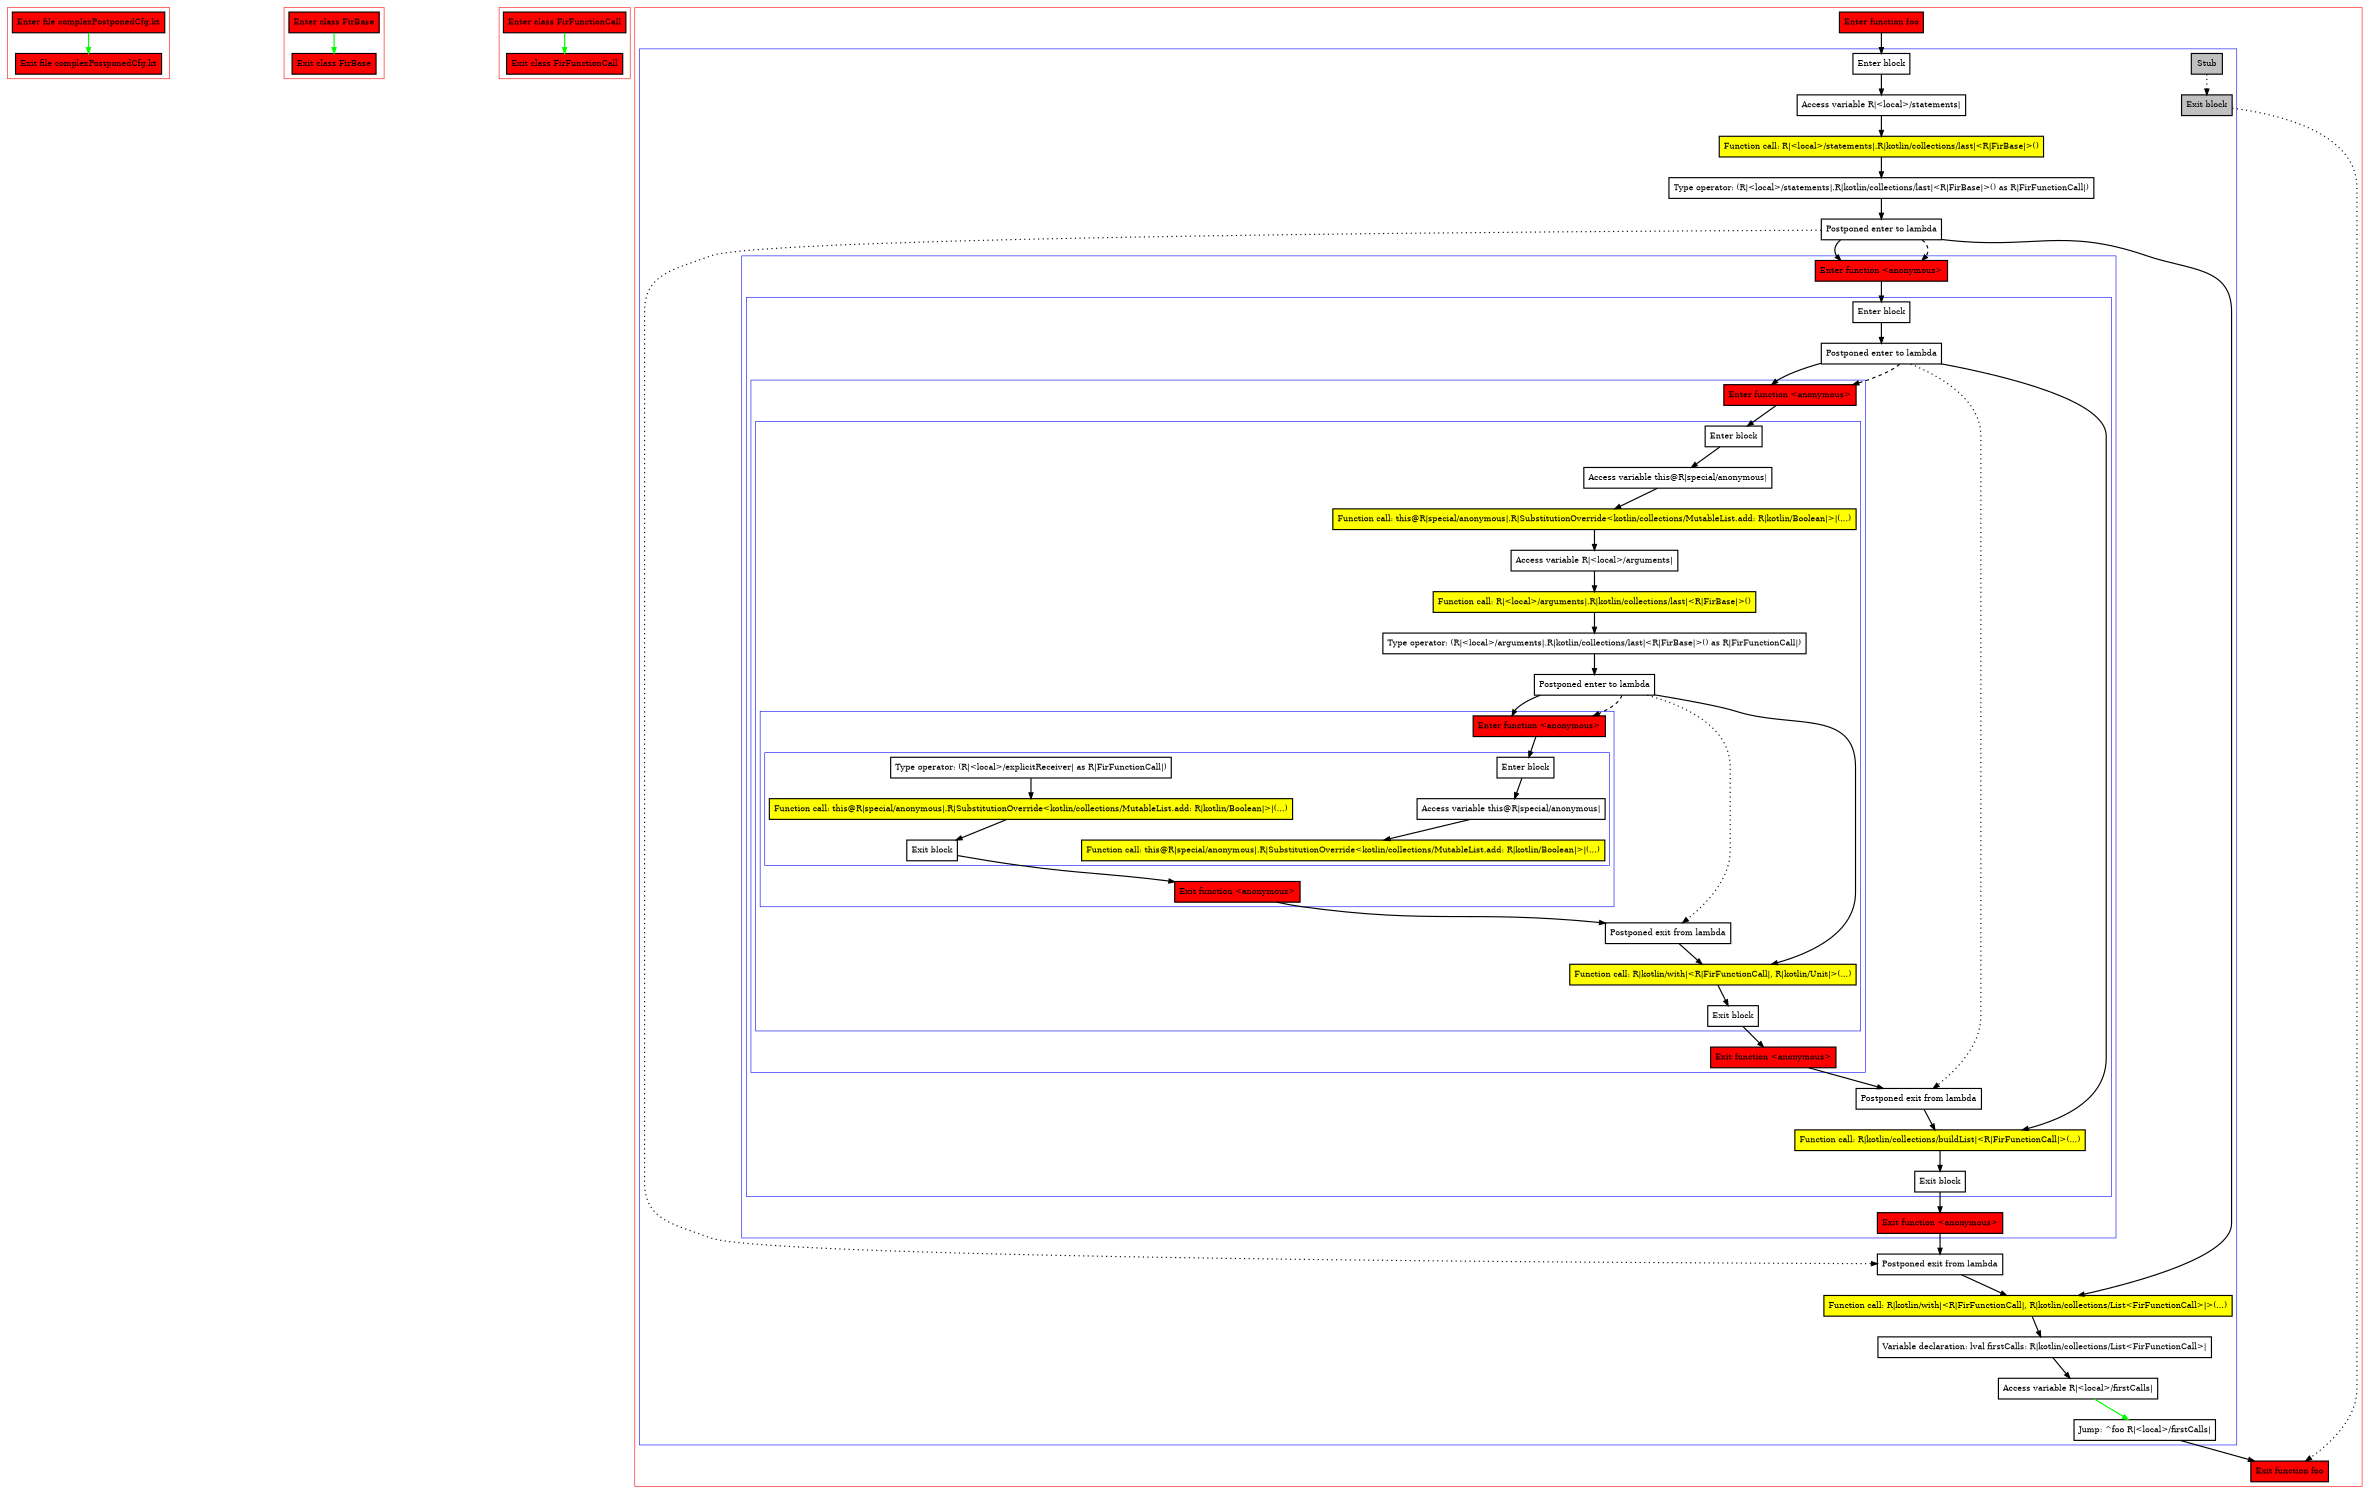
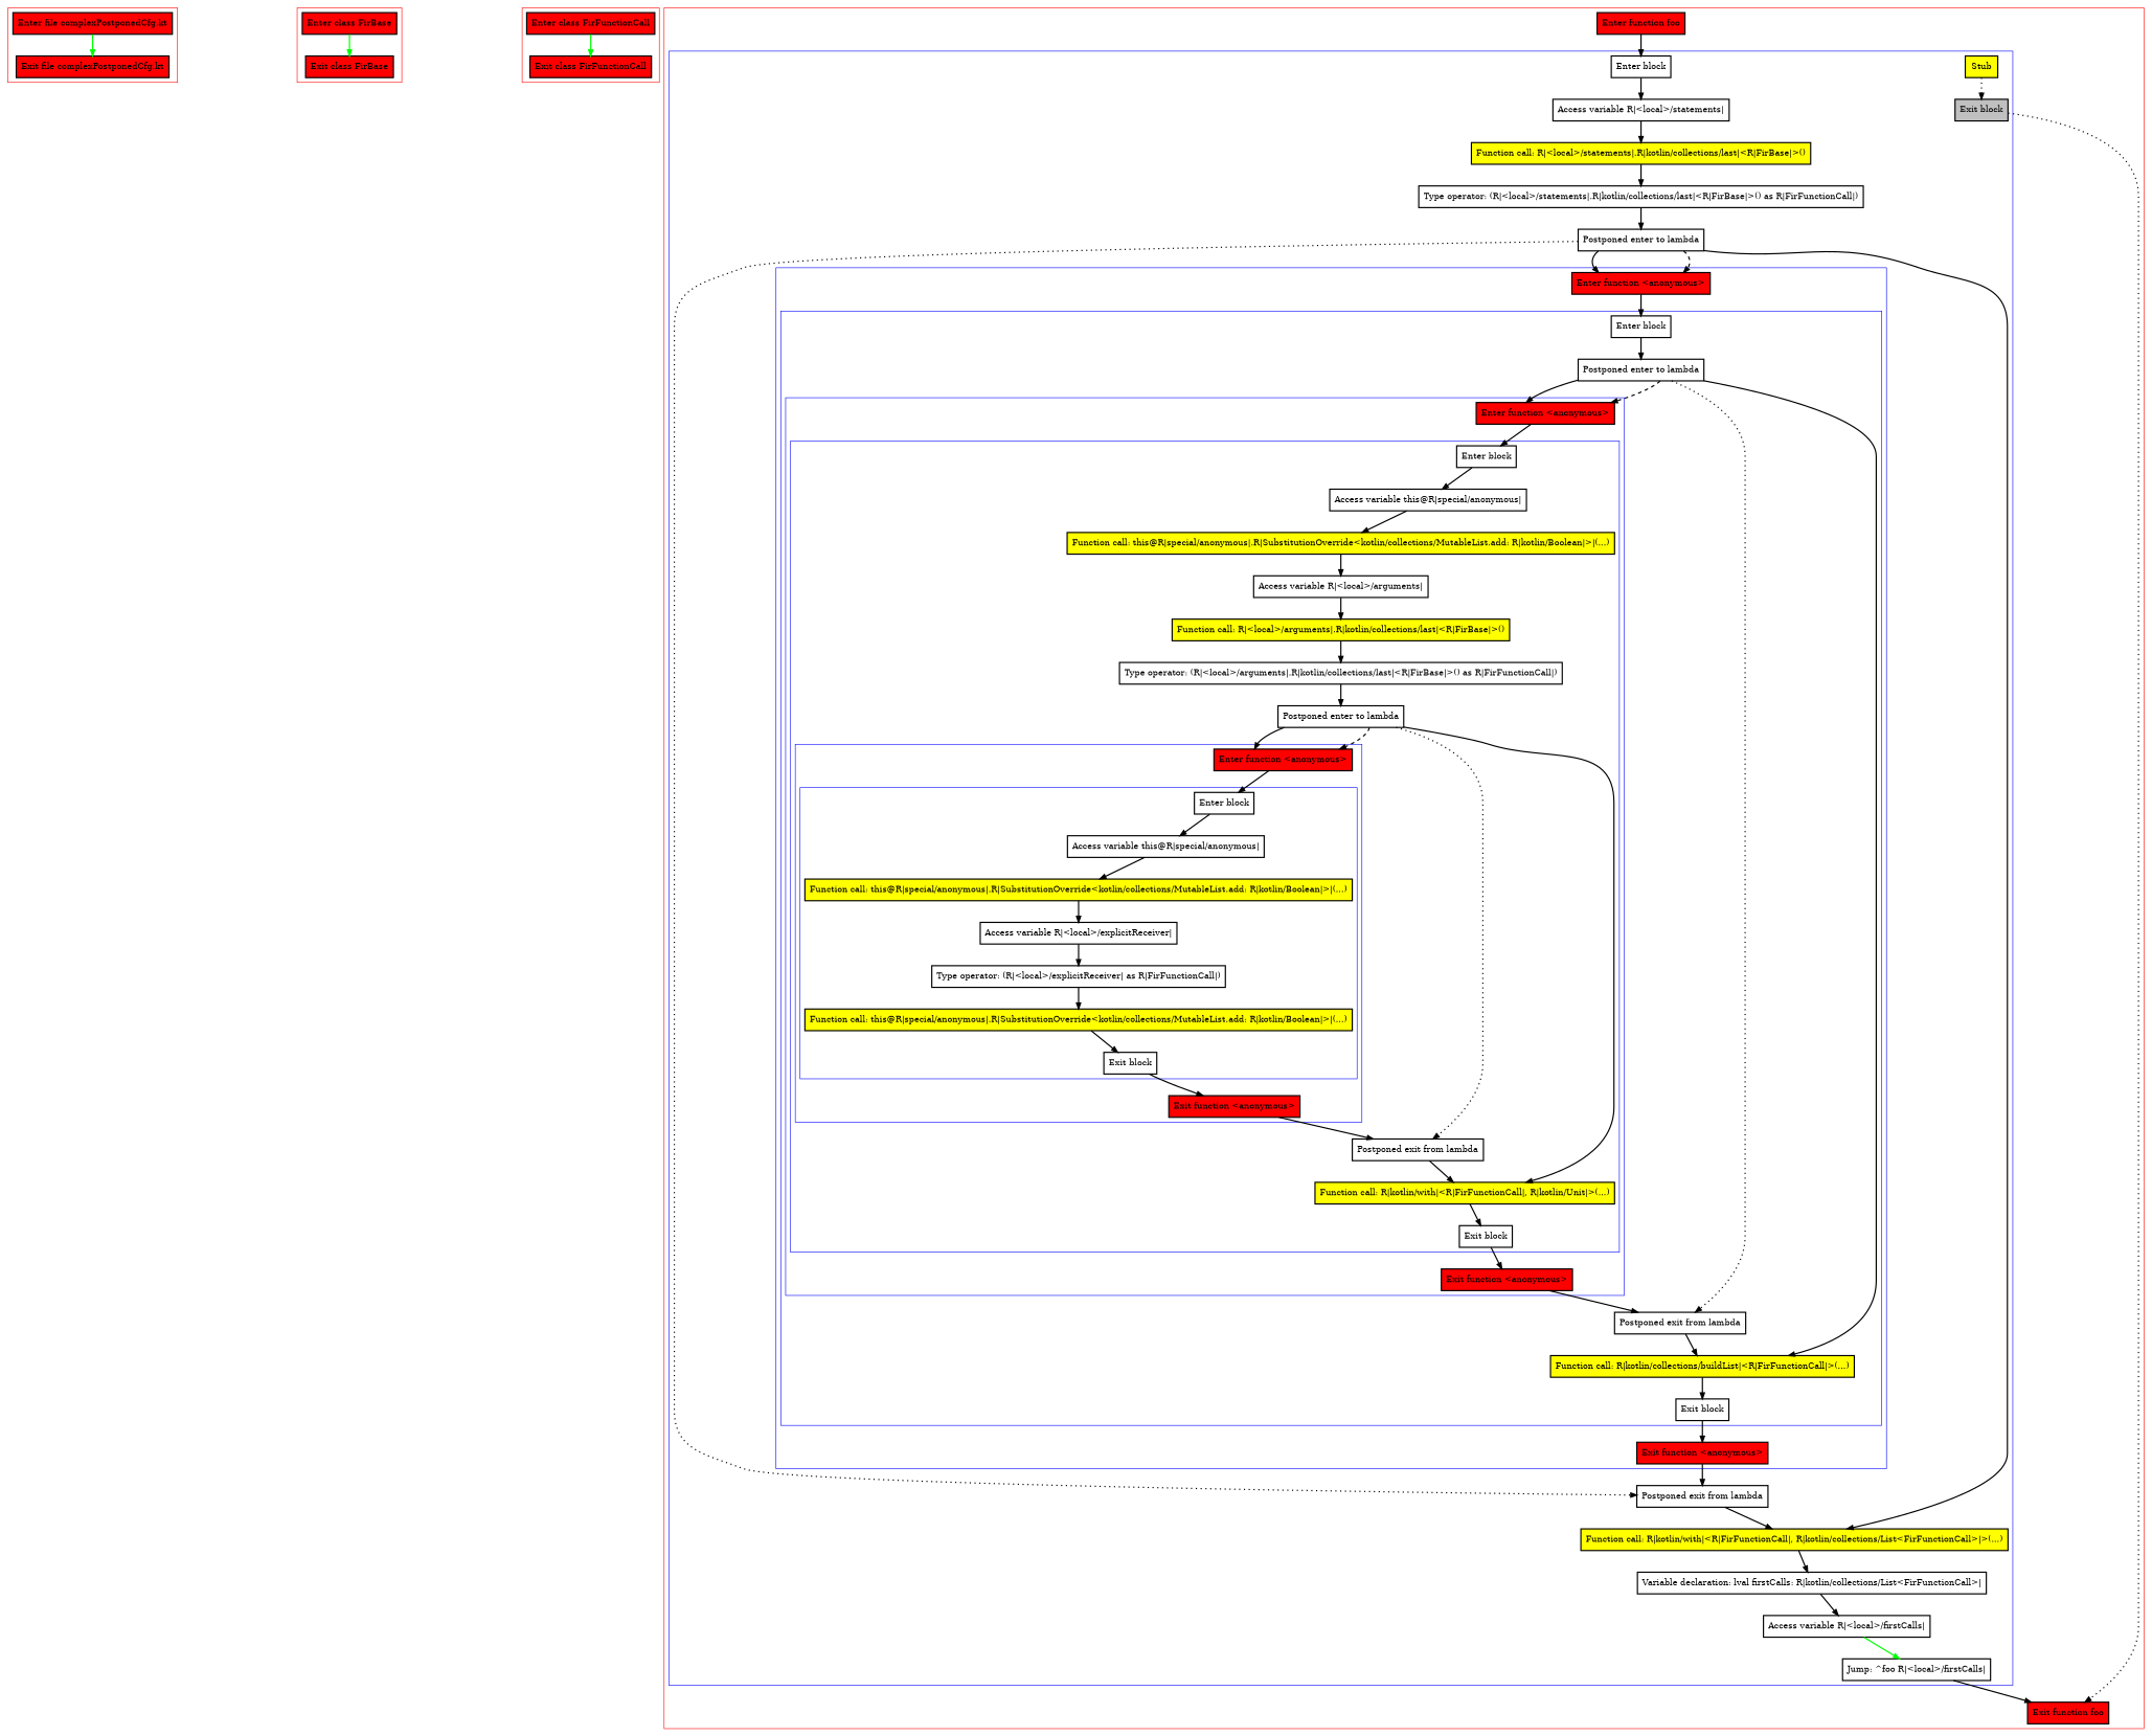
  digraph {
    nodesep=3
    node [penwidth=2 shape=box]
    edge [penwidth=2]
    n1 [fillcolor=red label="Enter file complexPostponedCfg.kt" style=filled]
    n2 [fillcolor=red label="Exit file complexPostponedCfg.kt" style=filled]
    n3 [fillcolor=red label="Enter class FirBase" style=filled]
    n4 [fillcolor=red label="Exit class FirBase" style=filled]
    n5 [fillcolor=red label="Enter class FirFunctionCall" style=filled]
    n6 [fillcolor=red label="Exit class FirFunctionCall" style=filled]
    n7 [label="Enter block"]
    n8 [label="Access variable this@R|special/anonymous|"]
    n9 [fillcolor=yellow label="Function call: this@R|special/anonymous|.R|SubstitutionOverride<kotlin/collections/MutableList.add: R|kotlin/Boolean|>|(...)" style=filled]
+   n10 [label="Access variable R|<local>/explicitReceiver|"]
    n11 [label="Type operator: (R|<local>/explicitReceiver| as R|FirFunctionCall|)"]
    n12 [fillcolor=yellow label="Function call: this@R|special/anonymous|.R|SubstitutionOverride<kotlin/collections/MutableList.add: R|kotlin/Boolean|>|(...)" style=filled]
    n13 [label="Exit block"]
    n14 [fillcolor=red label="Enter function <anonymous>" style=filled]
    n15 [fillcolor=red label="Exit function <anonymous>" style=filled]
    n16 [label="Enter block"]
    n17 [label="Access variable this@R|special/anonymous|"]
    n18 [fillcolor=yellow label="Function call: this@R|special/anonymous|.R|SubstitutionOverride<kotlin/collections/MutableList.add: R|kotlin/Boolean|>|(...)" style=filled]
    n19 [label="Access variable R|<local>/arguments|"]
    n20 [fillcolor=yellow label="Function call: R|<local>/arguments|.R|kotlin/collections/last|<R|FirBase|>()" style=filled]
    n21 [label="Type operator: (R|<local>/arguments|.R|kotlin/collections/last|<R|FirBase|>() as R|FirFunctionCall|)"]
    n22 [label="Postponed enter to lambda"]
    n23 [label="Postponed exit from lambda"]
    n24 [fillcolor=yellow label="Function call: R|kotlin/with|<R|FirFunctionCall|, R|kotlin/Unit|>(...)" style=filled]
    n25 [label="Exit block"]
    n26 [fillcolor=red label="Enter function <anonymous>" style=filled]
    n27 [fillcolor=red label="Exit function <anonymous>" style=filled]
    n28 [label="Enter block"]
    n29 [label="Postponed enter to lambda"]
    n30 [label="Postponed exit from lambda"]
    n31 [fillcolor=yellow label="Function call: R|kotlin/collections/buildList|<R|FirFunctionCall|>(...)" style=filled]
    n32 [label="Exit block"]
    n33 [fillcolor=red label="Enter function <anonymous>" style=filled]
    n34 [fillcolor=red label="Exit function <anonymous>" style=filled]
    n35 [label="Enter block"]
    n36 [label="Access variable R|<local>/statements|"]
    n37 [fillcolor=yellow label="Function call: R|<local>/statements|.R|kotlin/collections/last|<R|FirBase|>()" style=filled]
    n38 [label="Type operator: (R|<local>/statements|.R|kotlin/collections/last|<R|FirBase|>() as R|FirFunctionCall|)"]
    n39 [label="Postponed enter to lambda"]
    n40 [label="Postponed exit from lambda"]
    n41 [fillcolor=yellow label="Function call: R|kotlin/with|<R|FirFunctionCall|, R|kotlin/collections/List<FirFunctionCall>|>(...)" style=filled]
    n42 [label="Variable declaration: lval firstCalls: R|kotlin/collections/List<FirFunctionCall>|"]
    n43 [label="Access variable R|<local>/firstCalls|"]
    n44 [label="Jump: ^foo R|<local>/firstCalls|"]
-   n45 [fillcolor=gray label=Stub style=filled]
+   n45 [fillcolor=yellow label=Stub style=filled]
    n46 [fillcolor=gray label="Exit block" style=filled]
    n47 [fillcolor=red label="Enter function foo" style=filled]
    n48 [fillcolor=red label="Exit function foo" style=filled]
    subgraph cluster_1 {
      color=red
      n1
      n2
    }
    subgraph cluster_2 {
      color=red
      n3
      n4
    }
    subgraph cluster_3 {
      color=red
      n5
      n6
    }
    subgraph cluster_4 {
      color=red
      n47
      n48
      subgraph cluster_5 {
        color=blue
        n35
        n36
        n37
        n38
        n39
        n40
        n41
        n42
        n43
        n44
        n45
        n46
        subgraph cluster_6 {
          color=blue
          n33
          n34
          subgraph cluster_7 {
            color=blue
            n28
            n29
            n30
            n31
            n32
            subgraph cluster_8 {
              color=blue
              n26
              n27
              subgraph cluster_9 {
                color=blue
                n16
                n17
                n18
                n19
                n20
                n21
                n22
                n23
                n24
                n25
                subgraph cluster_10 {
                  color=blue
                  n14
                  n15
                  subgraph cluster_11 {
                    color=blue
                    n7
                    n8
                    n9
+                   n10
                    n11
                    n12
                    n13
                  }
                }
              }
            }
          }
        }
      }
    }
    n1 -> n2 [color=green]
    n3 -> n4 [color=green]
    n5 -> n6 [color=green]
    n7 -> n8
    n8 -> n9
+   n9 -> n10
+   n10 -> n11
    n11 -> n12
    n12 -> n13
    n13 -> n15
    n14 -> n7
    n15 -> n23
    n16 -> n17
    n17 -> n18
    n18 -> n19
    n19 -> n20
    n20 -> n21
    n21 -> n22
    n22 -> n14
    n22 -> n14 [style=dashed]
    n22 -> n23 [style=dotted]
    n22 -> n24
    n23 -> n24
    n24 -> n25
    n25 -> n27
    n26 -> n16
    n27 -> n30
    n28 -> n29
    n29 -> n26
    n29 -> n26 [style=dashed]
    n29 -> n30 [style=dotted]
    n29 -> n31
    n30 -> n31
    n31 -> n32
    n32 -> n34
    n33 -> n28
    n34 -> n40
    n35 -> n36
    n36 -> n37
    n37 -> n38
    n38 -> n39
    n39 -> n33
    n39 -> n33 [style=dashed]
    n39 -> n40 [style=dotted]
    n39 -> n41
    n40 -> n41
    n41 -> n42
    n42 -> n43
    n43 -> n44 [color=green]
    n44 -> n48
    n45 -> n46 [style=dotted]
    n46 -> n48 [style=dotted]
    n47 -> n35
  }
